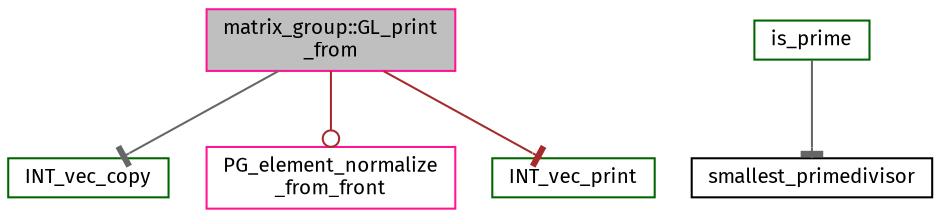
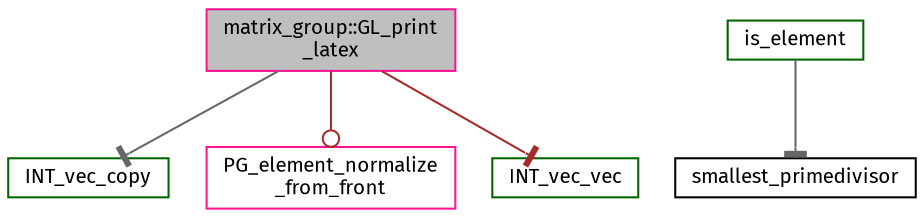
  digraph {
    fontname="Fira Sans"
    rankdir=TB
    node [color=darkgreen fillcolor=white fontname="Fira Sans" fontsize=10 shape=record style=filled]
    edge [arrowhead=tee color=gray40 fontname="Fira Sans" fontsize=10 labelfontname=Helvetica labelfontsize=10 style=solid]
-   n1 [color=deeppink fillcolor=grey75 fontcolor=black height=0.2 label="matrix_group::GL_print\l_from" width=0.4]
+   n1 [color=deeppink fillcolor=grey75 fontcolor=black height=0.2 label="matrix_group::GL_print\l_latex" width=0.4]
    n2 [height=0.2 label=INT_vec_copy width=0.4]
    n3 [color=deeppink height=0.2 label="PG_element_normalize\l_from_front" width=0.4]
-   n4 [height=0.2 label=INT_vec_print width=0.4]
-   n5 [height=0.2 label=is_prime width=0.4]
+   n4 [height=0.2 label=INT_vec_vec width=0.4]
+   n5 [height=0.2 label=is_element width=0.4]
    n6 [color=black height=0.2 label=smallest_primedivisor width=0.4]
    n1 -> n2
    n1 -> n3 [arrowhead=odot color=brown]
    n1 -> n4 [color=brown]
    n5 -> n6
  }
